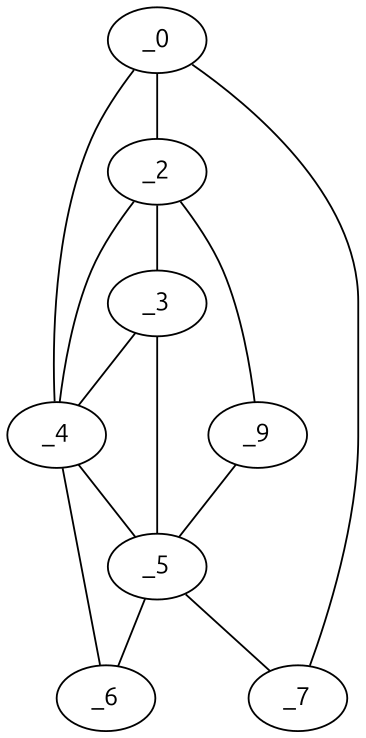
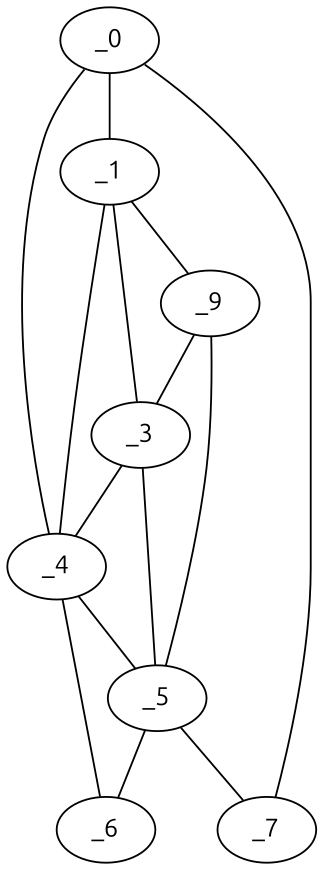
  graph {
    fontname=Ubuntu
    node [fontname=Ubuntu y=56]
    edge [fontname=Ubuntu valence=2]
    _0 [x=1 y=70]
-   _1 [x=4 label=_2]
+   _1 [x=4]
    _4 [x=27 y=60]
    _7 [x=117 y=67]
    n5 [label=_9 x=12 y=50]
    _3 [x=19 y=52]
    _6 [x=82 y=59]
    _5 [x=78]
    _0 -- _1 [valence=1]
    _0 -- _4 [valence=1]
    _0 -- _7
    _1 -- _4
    _1 -- n5 [valence=1]
    _1 -- _3
    _4 -- _6
    _4 -- _5
+   n5 -- _3
    n5 -- _5 [valence=1]
    _3 -- _4
    _3 -- _5
    _5 -- _7
    _5 -- _6
  }
